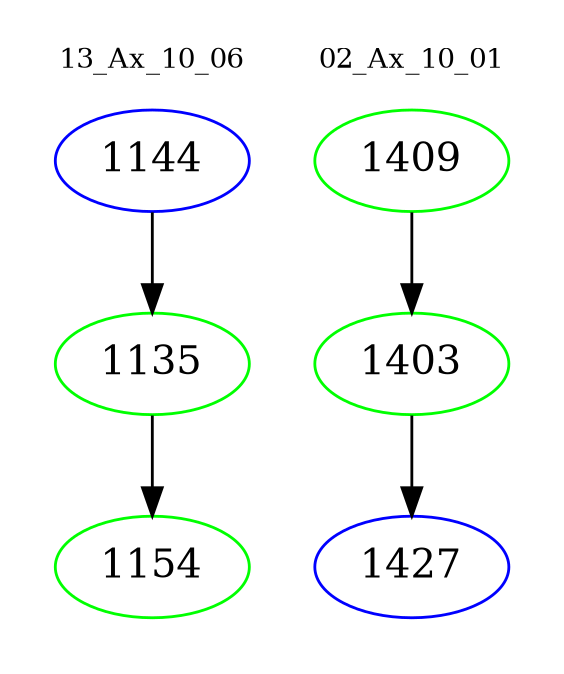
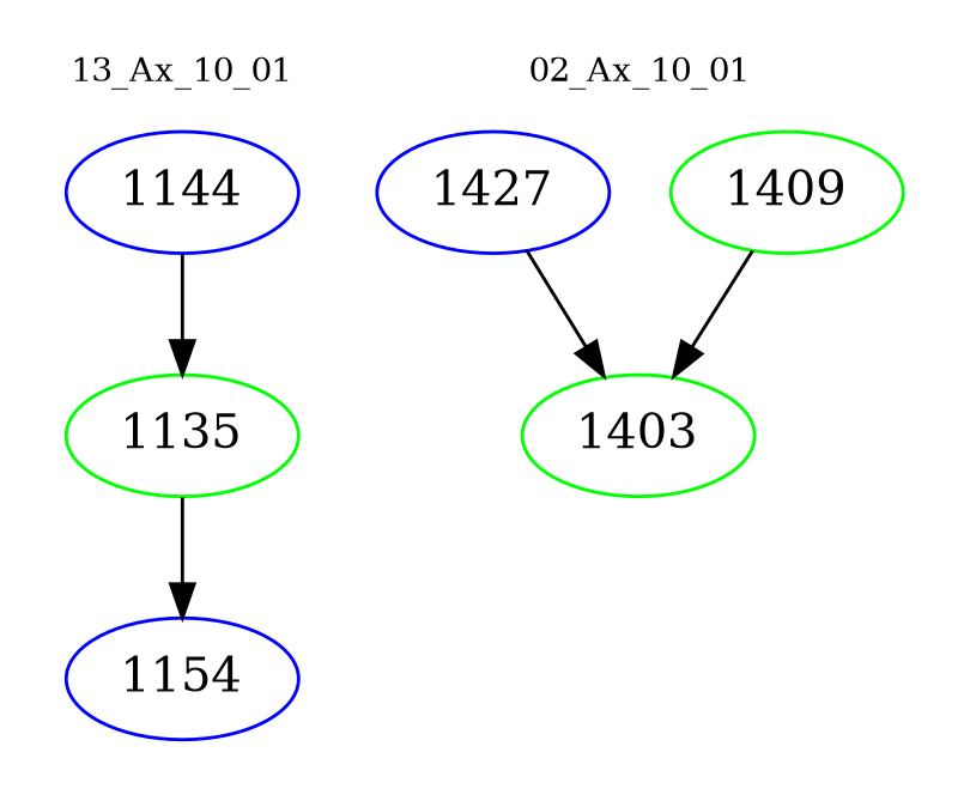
  digraph {
    fontname="DejaVu Serif"
    node [color=blue fontname="DejaVu Serif"]
    edge [color=black fontname="DejaVu Serif"]
    n1 [label=1144]
    n2 [color=green label=1135]
-   n3 [color=green label=1154]
+   n3 [label=1154]
    n4 [color=green label=1409]
    n5 [color=green label=1403]
    n6 [label=1427]
    subgraph cluster_1 {
      color=white
      fontsize=10
-     label="13_Ax_10_06"
+     label="13_Ax_10_01"
      n1
      n2
      n3
    }
    subgraph cluster_2 {
      color=white
      fontsize=10
      label="02_Ax_10_01"
      n4
      n5
      n6
    }
    n1 -> n2
    n2 -> n3
    n4 -> n5
-   n5 -> n6
+   n6 -> n5
  }
